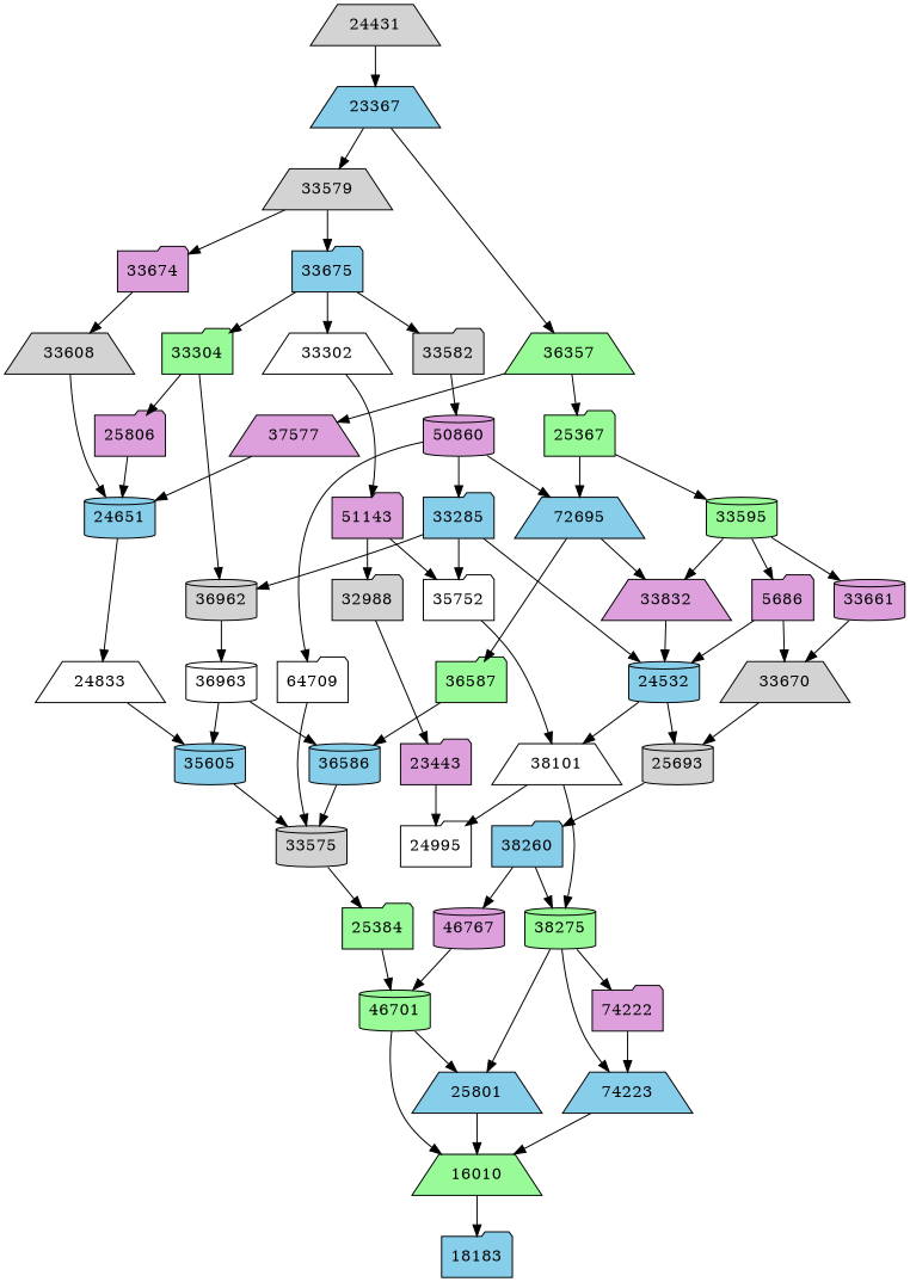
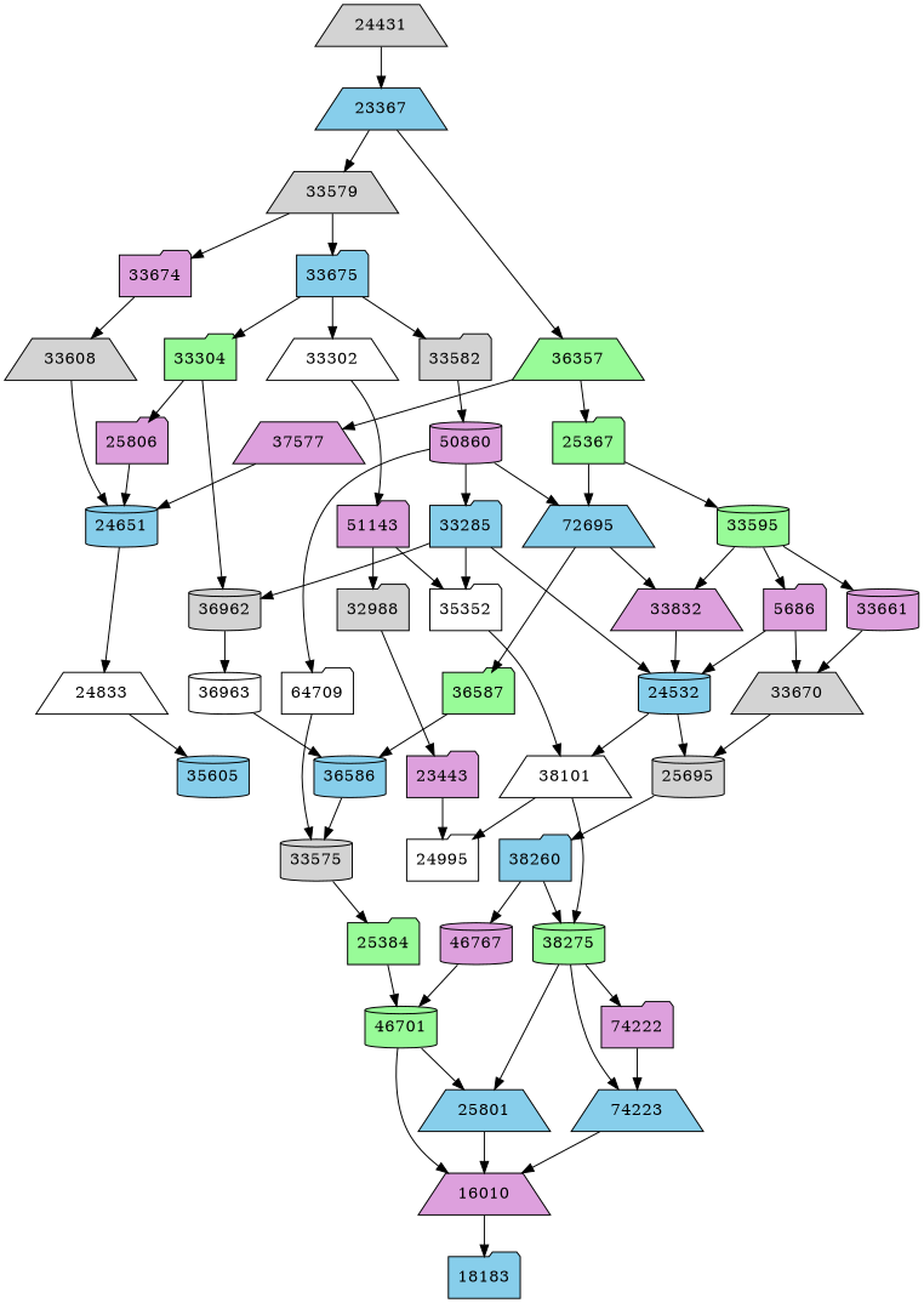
  strict digraph {
    node [fillcolor=skyblue shape=folder style=filled]
    n1 [label=18183]
-   n2 [fillcolor=palegreen label=16010 shape=trapezium]
+   n2 [fillcolor=plum label=16010 shape=trapezium]
    n3 [fillcolor=palegreen label=46701 shape=cylinder]
    n4 [label=25801 shape=trapezium]
    n5 [label=74223 shape=trapezium]
    n6 [fillcolor=palegreen label=25384]
    n7 [fillcolor=plum label=46767 shape=cylinder]
    n8 [fillcolor=palegreen label=38275 shape=cylinder]
    n9 [fillcolor=plum label=74222]
    n10 [fillcolor=lightgrey label=33575 shape=cylinder]
    n11 [label=38260]
    n12 [fillcolor=white label=24995]
    n13 [label=36586 shape=cylinder]
    n14 [label=35605 shape=cylinder]
    n15 [fillcolor=white label=64709]
    n16 [fillcolor=white label=38101 shape=trapezium]
-   n17 [fillcolor=lightgrey label=25693 shape=cylinder]
+   n17 [fillcolor=lightgrey label=25695 shape=cylinder]
    n18 [fillcolor=plum label=23443]
    n19 [fillcolor=palegreen label=36587]
    n20 [fillcolor=white label=36963 shape=cylinder]
    n21 [fillcolor=white label=24833 shape=trapezium]
    n22 [fillcolor=plum label=50860 shape=cylinder]
    n23 [label=72695 shape=trapezium]
    n24 [label=33285]
    n25 [fillcolor=plum label=33832 shape=trapezium]
    n26 [label=24532 shape=cylinder]
-   n27 [fillcolor=white label=35752]
+   n27 [fillcolor=white label=35352]
    n28 [fillcolor=lightgrey label=36962 shape=cylinder]
    n29 [fillcolor=lightgrey label=33670 shape=trapezium]
    n30 [fillcolor=lightgrey label=32988]
    n31 [fillcolor=plum label=25806]
    n32 [label=24651 shape=cylinder]
    n33 [fillcolor=lightgrey label=33582]
    n34 [fillcolor=plum label=5686]
    n35 [fillcolor=plum label=51143]
    n36 [fillcolor=plum label=33661 shape=cylinder]
    n37 [fillcolor=palegreen label=25367]
    n38 [fillcolor=palegreen label=33595 shape=cylinder]
    n39 [fillcolor=palegreen label=33304]
    n40 [fillcolor=lightgrey label=33608 shape=trapezium]
    n41 [fillcolor=plum label=37577 shape=trapezium]
    n42 [label=33675]
    n43 [fillcolor=white label=33302 shape=trapezium]
    n44 [fillcolor=palegreen label=36357 shape=trapezium]
    n45 [fillcolor=plum label=33674]
    n46 [fillcolor=lightgrey label=33579 shape=trapezium]
    n47 [label=23367 shape=trapezium]
    n48 [fillcolor=lightgrey label=24431 shape=trapezium]
    n2 -> n1
    n3 -> n2
    n3 -> n4
    n4 -> n2
    n5 -> n2
    n6 -> n3
    n7 -> n3
    n8 -> n4
    n8 -> n5
    n8 -> n9
    n9 -> n5
    n10 -> n6
    n11 -> n7
    n11 -> n8
    n13 -> n10
-   n14 -> n10
    n15 -> n10
    n16 -> n8
    n16 -> n12
    n17 -> n11
    n18 -> n12
    n19 -> n13
    n20 -> n13
-   n20 -> n14
    n21 -> n14
    n22 -> n15
    n22 -> n23
    n22 -> n24
    n23 -> n19
    n23 -> n25
    n24 -> n26
    n24 -> n27
    n24 -> n28
    n25 -> n26
    n26 -> n16
    n26 -> n17
    n27 -> n16
    n28 -> n20
    n29 -> n17
    n30 -> n18
    n31 -> n32
    n32 -> n21
    n33 -> n22
    n34 -> n26
    n34 -> n29
    n35 -> n27
    n35 -> n30
    n36 -> n29
    n37 -> n23
    n37 -> n38
    n38 -> n25
    n38 -> n34
    n38 -> n36
    n39 -> n28
    n39 -> n31
    n40 -> n32
    n41 -> n32
    n42 -> n33
    n42 -> n39
    n42 -> n43
    n43 -> n35
    n44 -> n37
    n44 -> n41
    n45 -> n40
    n46 -> n42
    n46 -> n45
    n47 -> n44
    n47 -> n46
    n48 -> n47
  }
